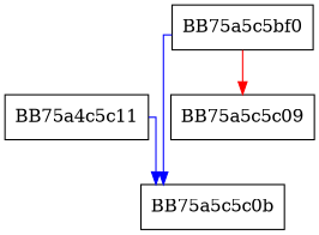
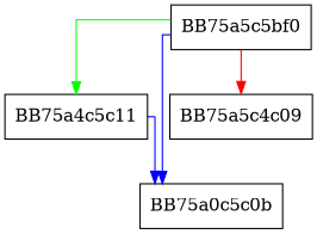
  digraph {
    splines=ortho
    node [shape=box]
    edge [color=blue]
    n1 [label=BB75a4c5c11]
    BB75a5c5bf0
-   BB75a5c5c09
-   BB75a5c5c0b
+   BB75a5c5c09 [label=BB75a5c4c09]
+   BB75a5c5c0b [label=BB75a0c5c0b]
    n1 -> BB75a5c5c0b
+   BB75a5c5bf0 -> n1 [color=green]
    BB75a5c5bf0 -> BB75a5c5c09 [color=red]
    BB75a5c5bf0 -> BB75a5c5c0b
  }
